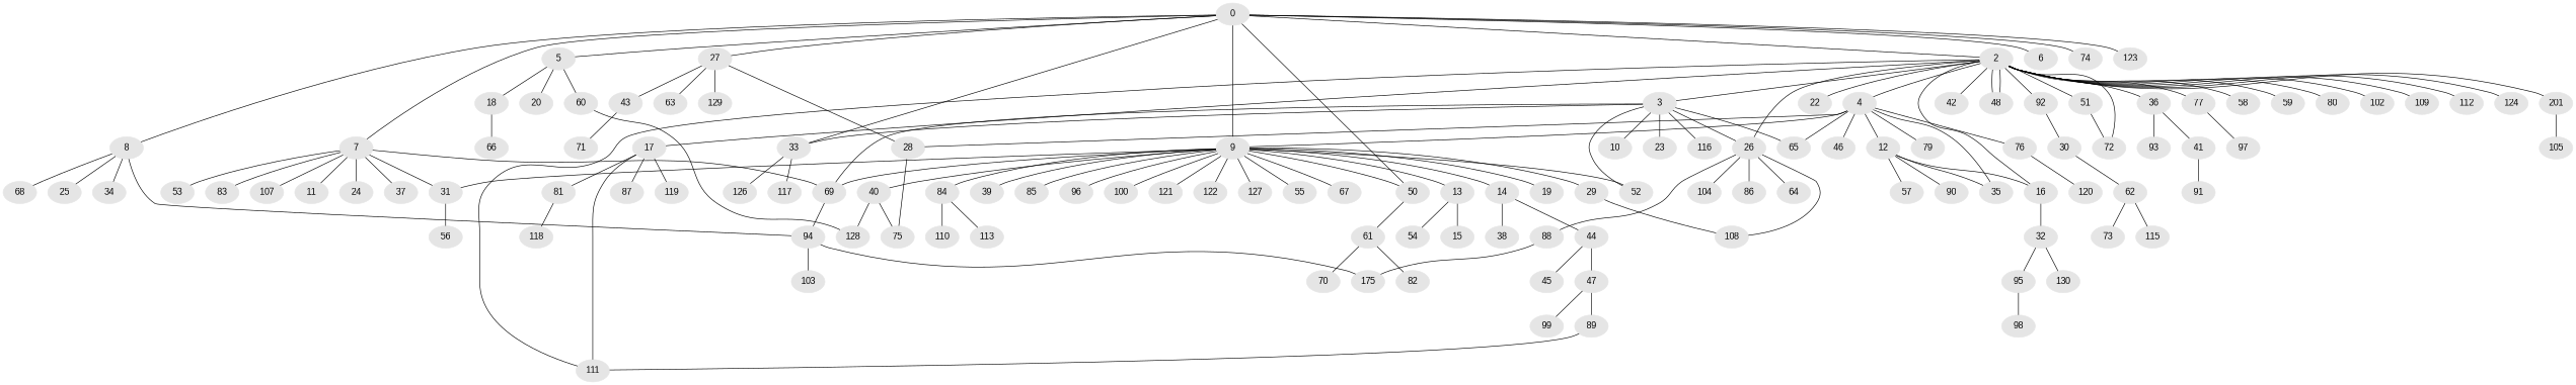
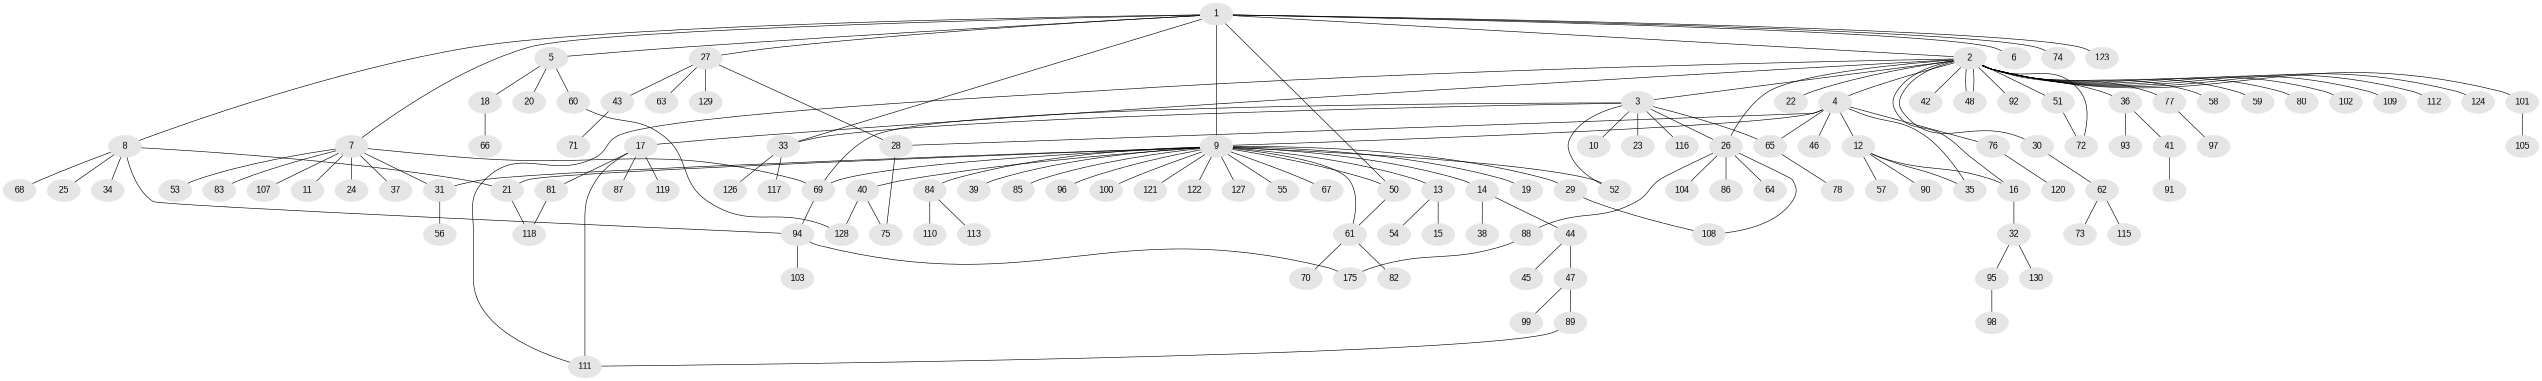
  graph {
    fontname="Liberation Sans"
    node [color=gray90 fontname="Liberation Sans" style=filled]
    edge [fontname="Liberation Sans"]
-   1 [label=0]
+   1
    2
    5
    6
    7
    8
    9
    27
    33
    50
    74
    123
    3
    4
    16
    17
    22
    26
    30
    36
    42
    48
    51
    58
    59
    72
    77
    80
    92
-   101 [label=201]
+   101
    102
    109
    111
    112
    124
    18
    20
    60
    69
    11
    24
    31
    37
    53
    83
    107
+   21
    25
    34
    68
    94
    52
    13
    14
    19
    29
    39
    40
    55
    61
    67
    84
    85
    96
    100
    121
    122
    127
    28
    43
    63
    129
    117
    126
    10
    23
    65
    116
    12
    35
    46
    76
-   79
    32
    81
    87
    119
    64
    86
    88
    104
    108
    62
    41
    93
    97
    105
+   78
    57
    90
    75
    120
    66
    128
    56
    118
    n107 [label=175]
    103
    15
    54
    38
    44
    70
    82
    110
    113
    45
    47
    95
    130
    71
    73
    115
    98
    91
    89
    99
    1 -- 2
    1 -- 5
    1 -- 6
    1 -- 7
    1 -- 8
    1 -- 9
    1 -- 27
    1 -- 33
    1 -- 50
    1 -- 74
    1 -- 123
    2 -- 3
    2 -- 4
    2 -- 16
    2 -- 17
    2 -- 22
    2 -- 26
-   92 -- 30
+   2 -- 30
    2 -- 36
    2 -- 42
    2 -- 48
    2 -- 48
    2 -- 51
    2 -- 58
    2 -- 59
    2 -- 72
    2 -- 77
    2 -- 80
    2 -- 92
    2 -- 101
    2 -- 102
    2 -- 109
    2 -- 111
    2 -- 112
    2 -- 124
    5 -- 18
    5 -- 20
    5 -- 60
    7 -- 69
    7 -- 11
    7 -- 24
    7 -- 31
    7 -- 37
    7 -- 53
    7 -- 83
    7 -- 107
+   8 -- 21
    8 -- 25
    8 -- 34
    8 -- 68
    8 -- 94
    9 -- 50
    9 -- 69
    9 -- 31
+   9 -- 21
    9 -- 52
    9 -- 13
    9 -- 14
    9 -- 19
    9 -- 29
    9 -- 39
    9 -- 40
    9 -- 55
+   9 -- 61
    9 -- 67
    9 -- 84
    9 -- 85
    9 -- 96
    9 -- 100
    9 -- 121
    9 -- 122
    9 -- 127
    27 -- 28
    27 -- 43
    27 -- 63
    27 -- 129
    33 -- 117
    33 -- 126
    50 -- 61
    3 -- 33
    3 -- 26
    3 -- 69
    3 -- 52
    3 -- 10
    3 -- 23
    3 -- 65
    3 -- 116
    4 -- 9
    4 -- 28
    4 -- 65
    4 -- 12
    4 -- 35
    4 -- 46
    4 -- 76
-   4 -- 79
    16 -- 32
    17 -- 111
    17 -- 81
    17 -- 87
    17 -- 119
    26 -- 64
    26 -- 86
    26 -- 88
    26 -- 104
    26 -- 108
    30 -- 62
    36 -- 41
    36 -- 93
    51 -- 72
    77 -- 97
    101 -- 105
    18 -- 66
    60 -- 128
    69 -- 94
    31 -- 56
+   21 -- 118
    94 -- n107
    94 -- 103
    13 -- 15
    13 -- 54
    14 -- 38
    14 -- 44
    29 -- 108
    40 -- 75
    40 -- 128
    61 -- 70
    61 -- 82
    84 -- 110
    84 -- 113
    28 -- 75
    43 -- 71
+   65 -- 78
    12 -- 16
    12 -- 35
    12 -- 57
    12 -- 90
    76 -- 120
    32 -- 95
    32 -- 130
    81 -- 118
    88 -- n107
    62 -- 73
    62 -- 115
    41 -- 91
    44 -- 45
    44 -- 47
    47 -- 89
    47 -- 99
    95 -- 98
    89 -- 111
  }
